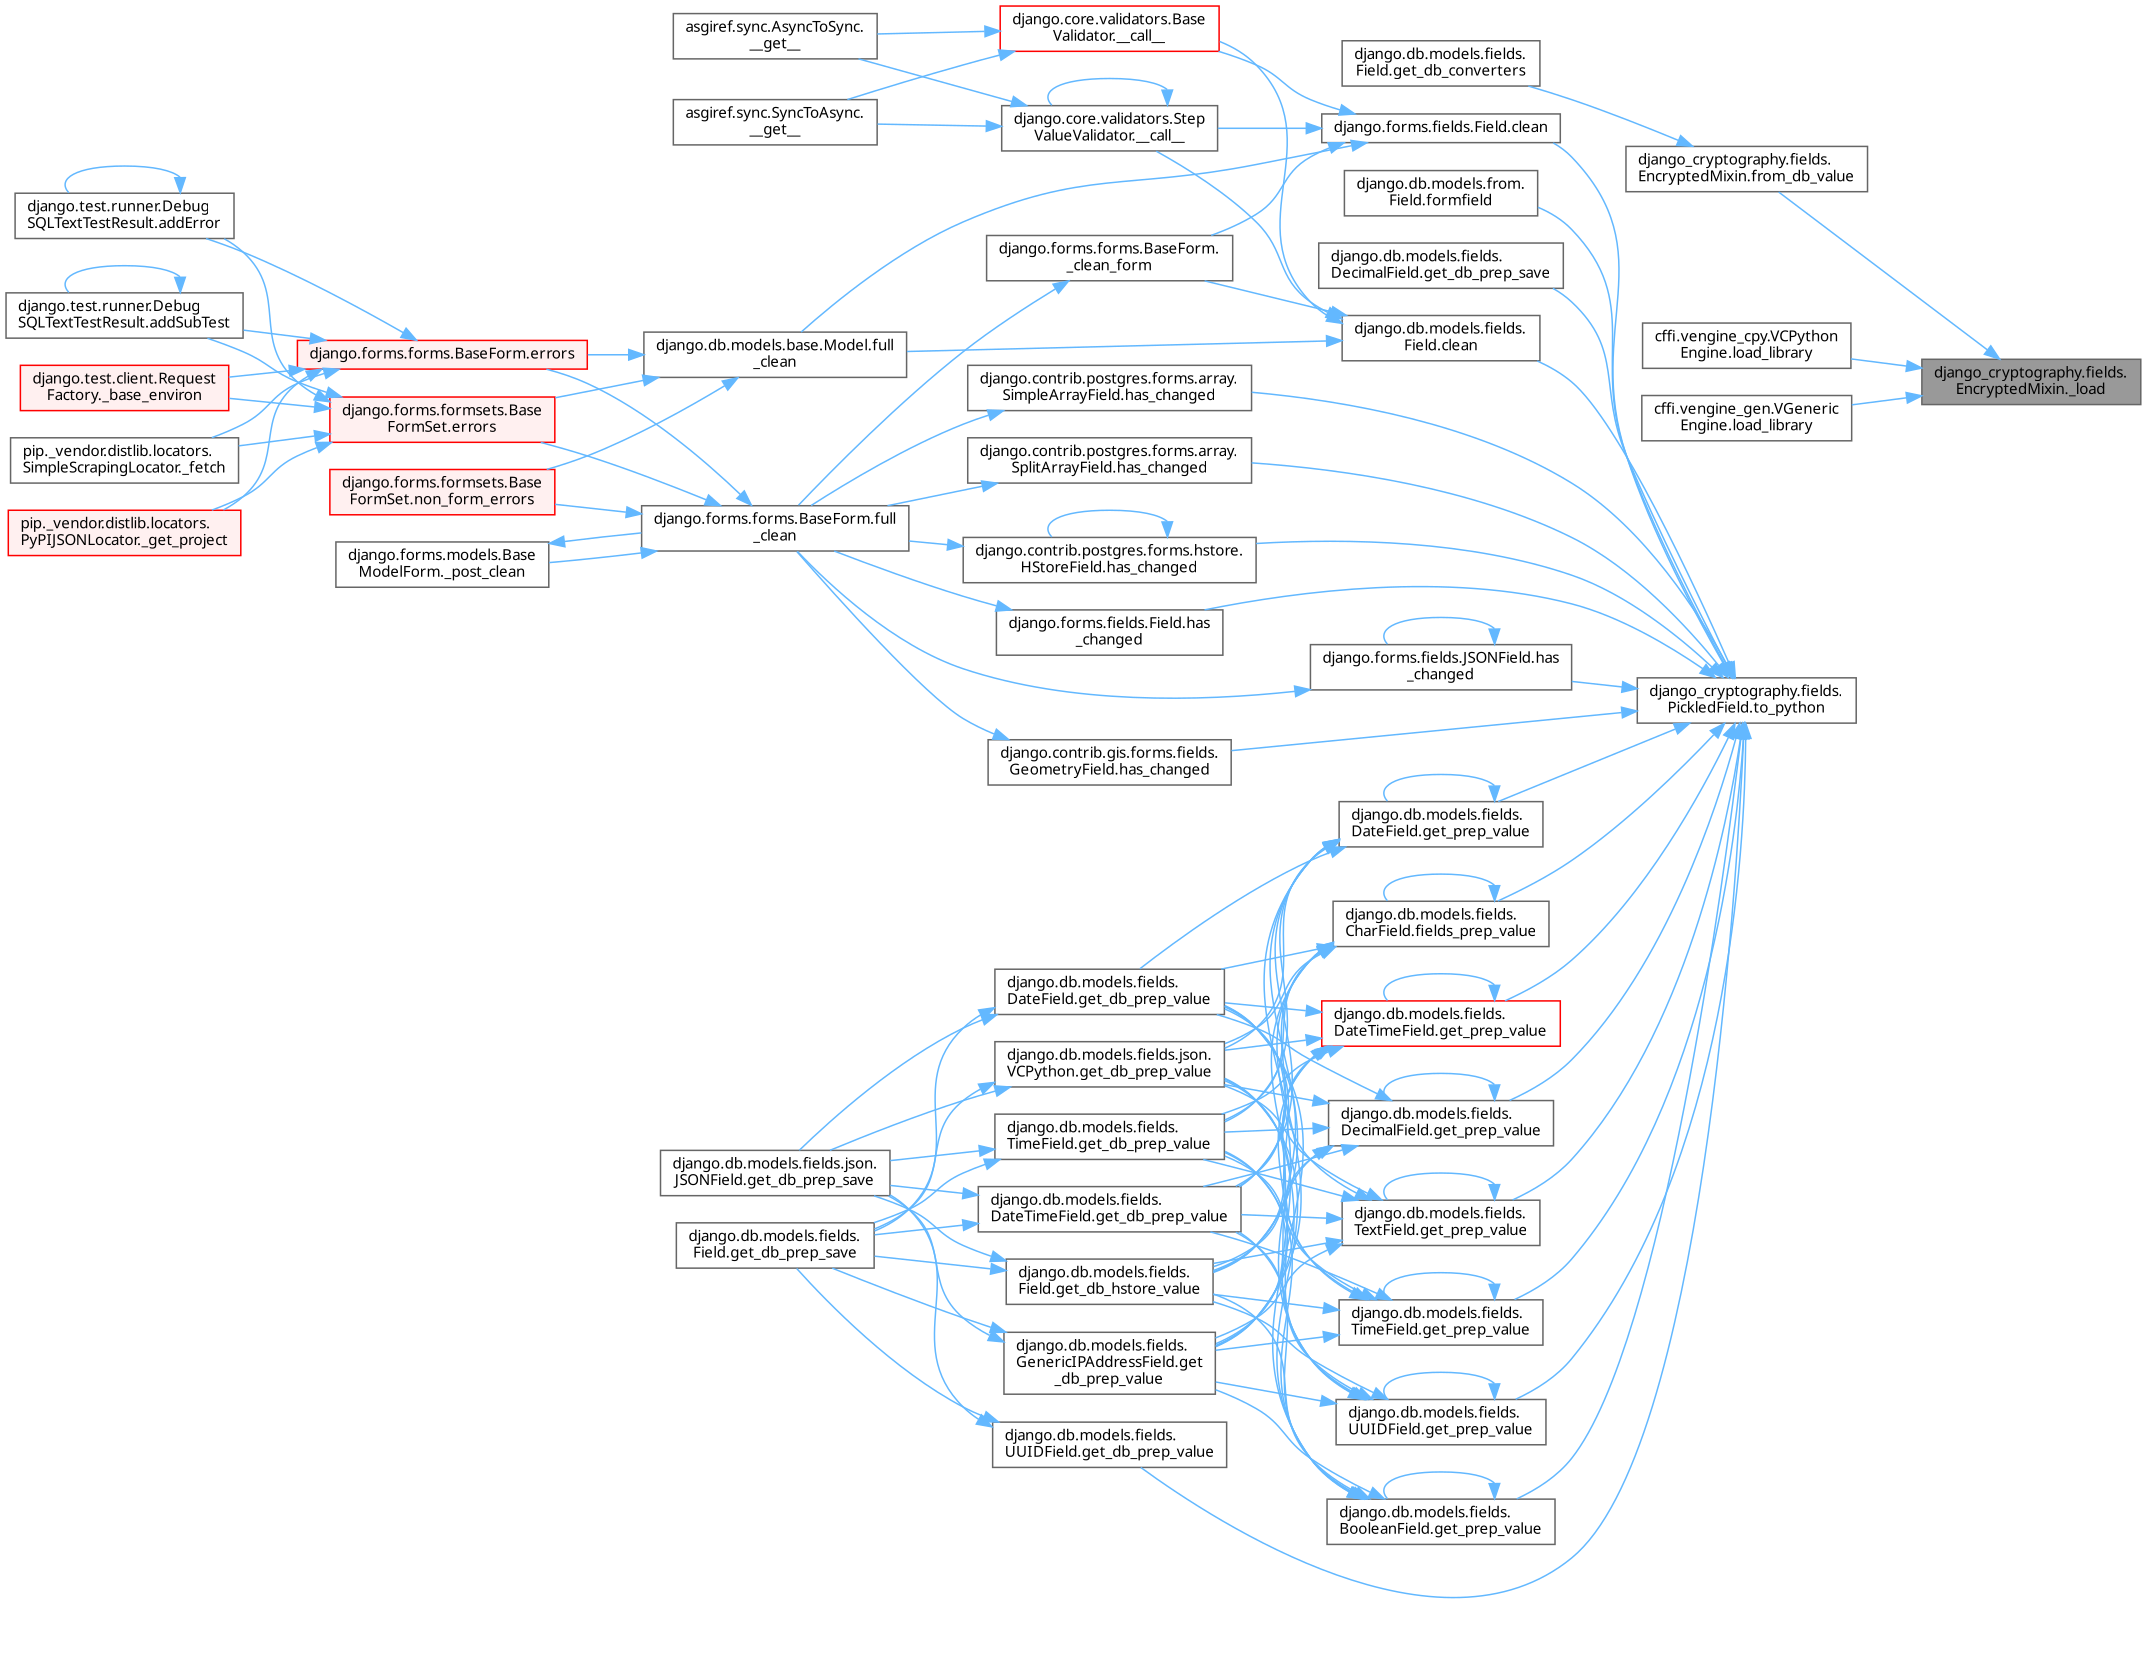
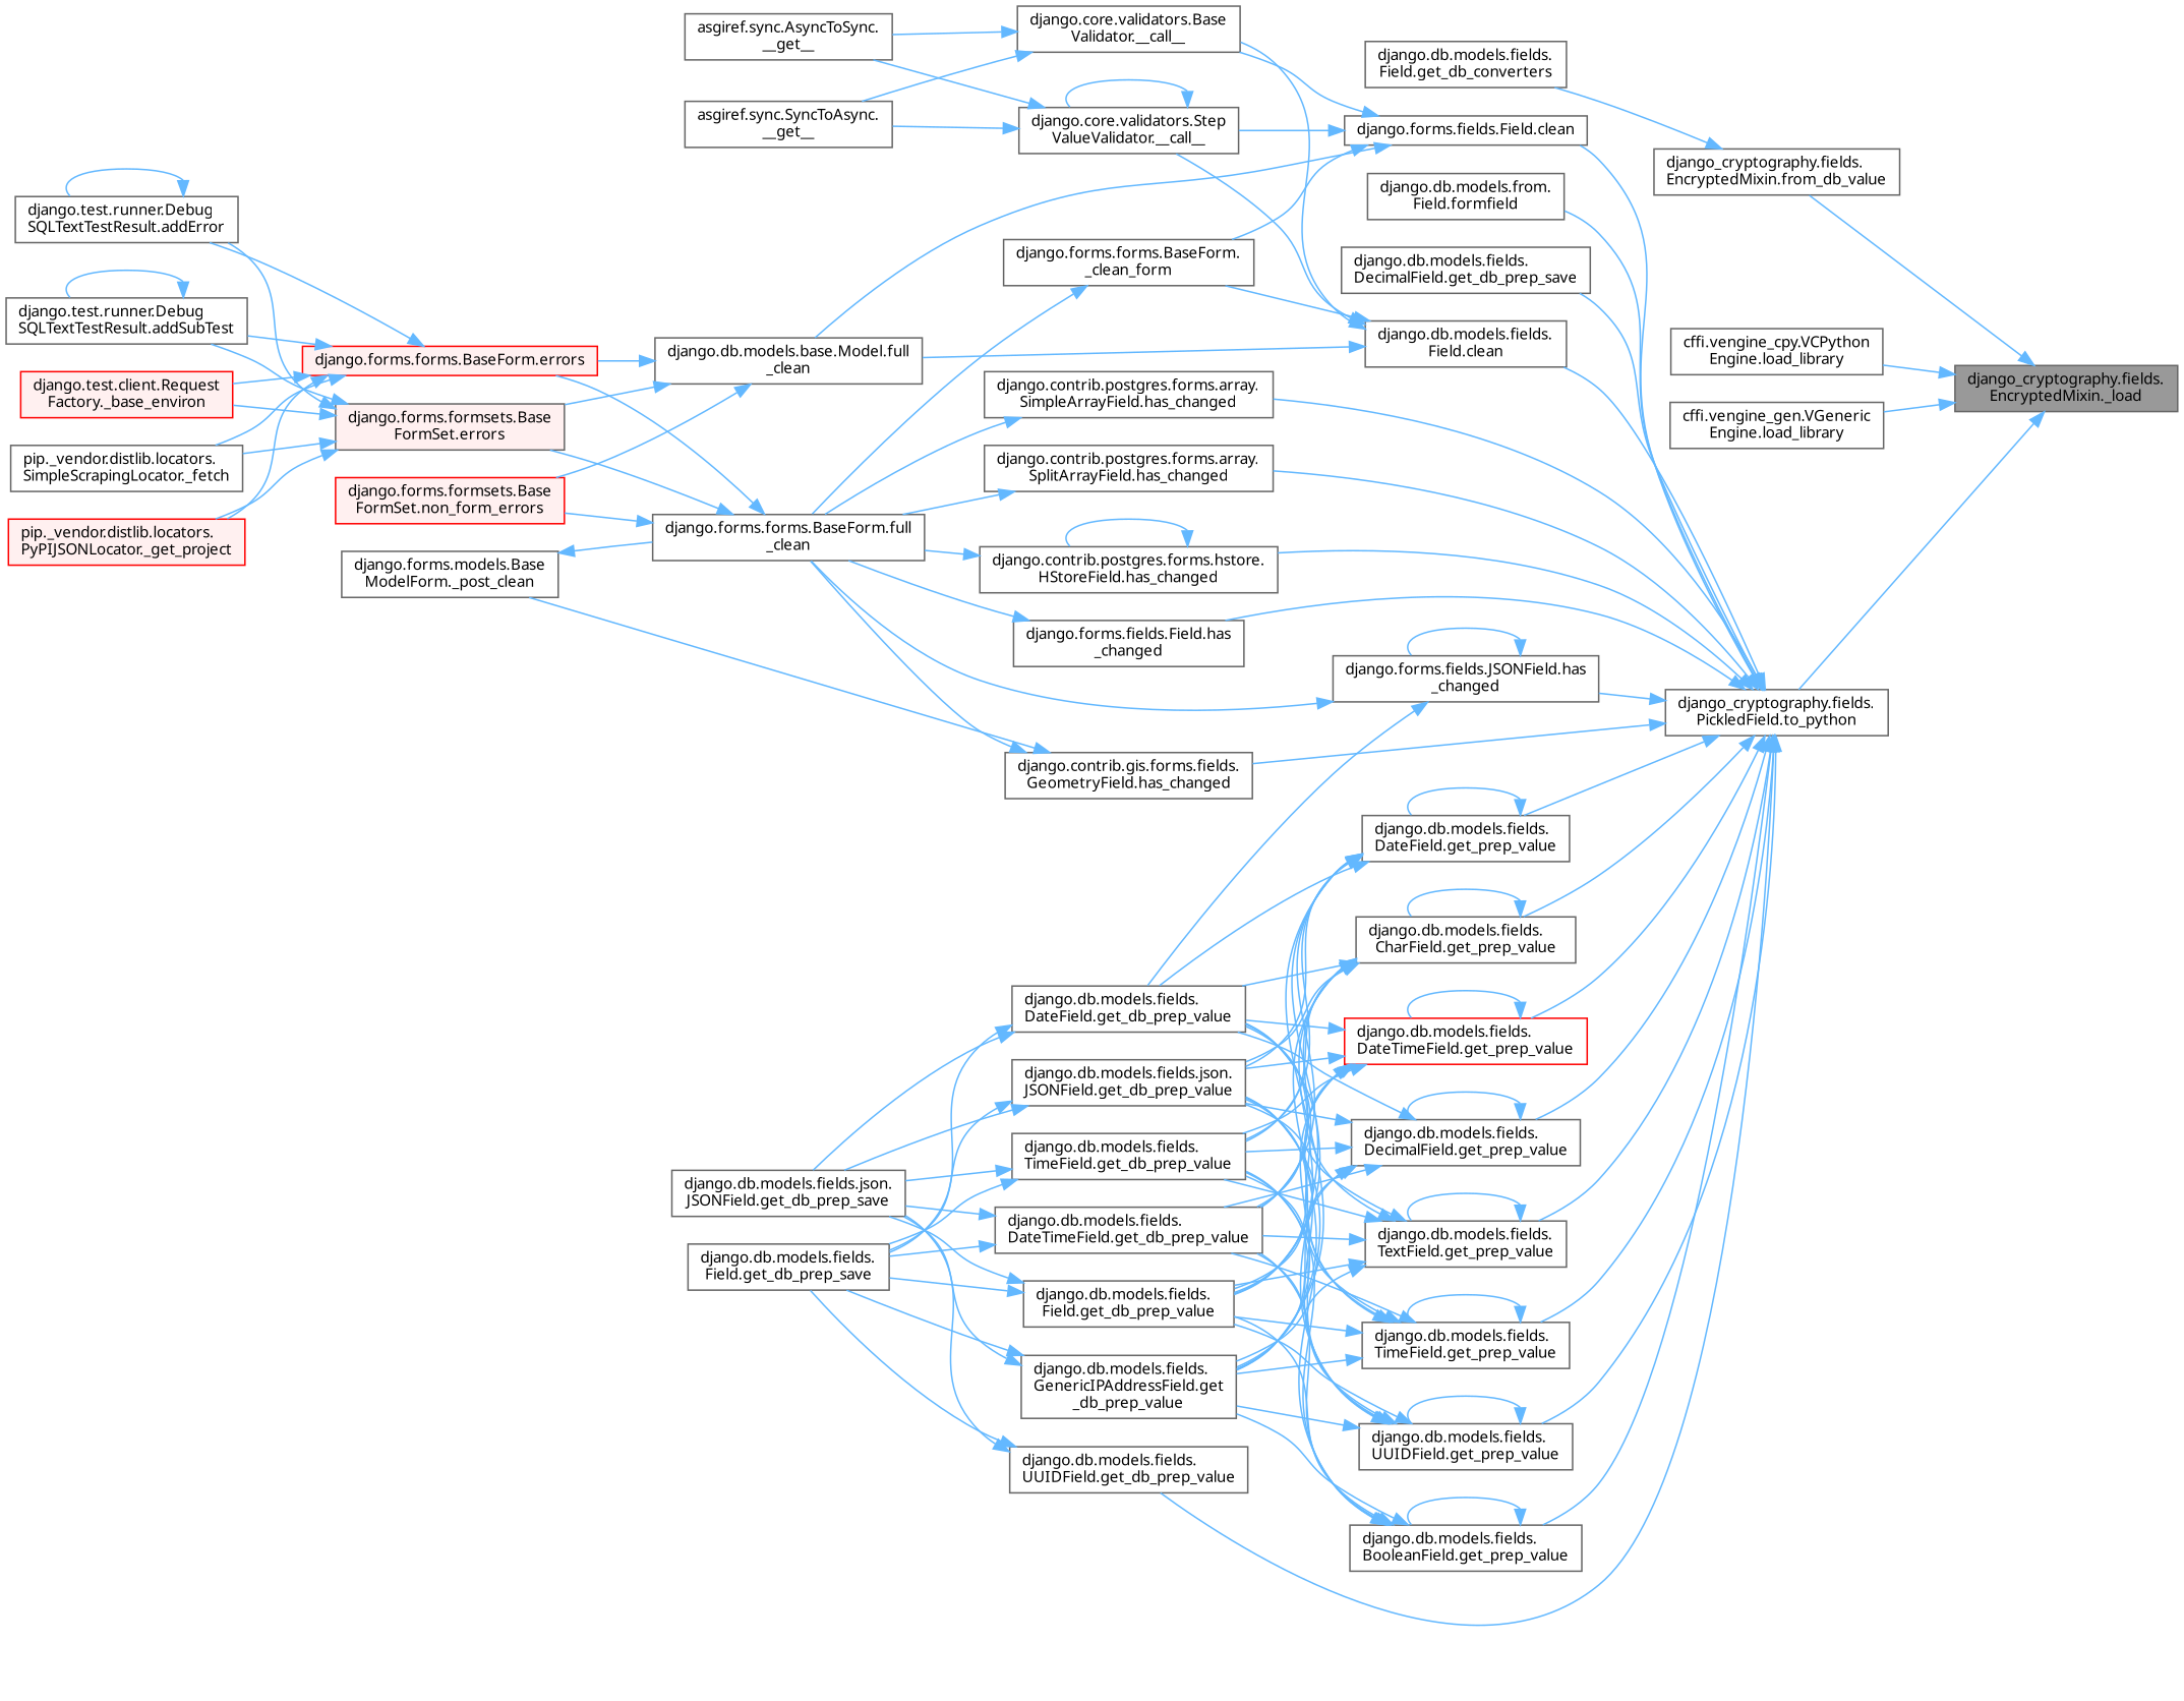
  digraph {
    fontname="Noto Sans"
    rankdir=RL
    node [color=grey40 fillcolor=white fontname="Noto Sans" fontsize=10 shape=box style=filled]
    edge [color=steelblue1 dir=back fontname="Noto Sans" fontsize=10 labelfontname=Helvetica labelfontsize=10 style=solid]
    n1 [color=gray40 fillcolor=grey60 fontcolor=black height=0.2 label="django_cryptography.fields.\lEncryptedMixin._load" width=0.4]
    n2 [height=0.2 label="django_cryptography.fields.\lEncryptedMixin.from_db_value" width=0.4]
    n3 [height=0.2 label="cffi.vengine_cpy.VCPython\lEngine.load_library" width=0.4]
    n4 [height=0.2 label="cffi.vengine_gen.VGeneric\lEngine.load_library" width=0.4]
    n5 [height=0.2 label="django_cryptography.fields.\lPickledField.to_python" width=0.4]
    n6 [height=0.2 label="django.db.models.fields.\lField.get_db_converters" width=0.4]
    n7 [height=0.2 label="django.db.models.fields.\lField.clean" width=0.4]
    n8 [height=0.2 label="django.forms.fields.Field.clean" width=0.4]
    n9 [height=0.2 label="django.db.models.from.\lField.formfield" width=0.4]
    n10 [height=0.2 label="django.db.models.fields.\lDecimalField.get_db_prep_save" width=0.4]
    n11 [height=0.2 label="django.db.models.fields.\lUUIDField.get_db_prep_value" width=0.4]
    n12 [height=0.2 label="django.db.models.fields.\lBooleanField.get_prep_value" width=0.4]
-   n13 [height=0.2 label="django.db.models.fields.\lCharField.fields_prep_value" width=0.4]
+   n13 [height=0.2 label="django.db.models.fields.\lCharField.get_prep_value" width=0.4]
    n14 [height=0.2 label="django.db.models.fields.\lDateField.get_prep_value" width=0.4]
    n15 [color=red height=0.2 label="django.db.models.fields.\lDateTimeField.get_prep_value" width=0.4]
    n16 [height=0.2 label="django.db.models.fields.\lDecimalField.get_prep_value" width=0.4]
    n17 [height=0.2 label="django.db.models.fields.\lTextField.get_prep_value" width=0.4]
    n18 [height=0.2 label="django.db.models.fields.\lTimeField.get_prep_value" width=0.4]
    n19 [height=0.2 label="django.db.models.fields.\lUUIDField.get_prep_value" width=0.4]
    n20 [height=0.2 label="django.contrib.gis.forms.fields.\lGeometryField.has_changed" width=0.4]
    n21 [height=0.2 label="django.contrib.postgres.forms.array.\lSimpleArrayField.has_changed" width=0.4]
    n22 [height=0.2 label="django.contrib.postgres.forms.array.\lSplitArrayField.has_changed" width=0.4]
    n23 [height=0.2 label="django.contrib.postgres.forms.hstore.\lHStoreField.has_changed" width=0.4]
    n24 [height=0.2 label="django.forms.fields.Field.has\l_changed" width=0.4]
    n25 [height=0.2 label="django.forms.fields.JSONField.has\l_changed" width=0.4]
-   n26 [color=red height=0.2 label="django.core.validators.Base\lValidator.__call__" width=0.4]
+   n26 [height=0.2 label="django.core.validators.Base\lValidator.__call__" width=0.4]
    n27 [height=0.2 label="django.core.validators.Step\lValueValidator.__call__" width=0.4]
    n28 [height=0.2 label="django.forms.forms.BaseForm.\l_clean_form" width=0.4]
    n29 [height=0.2 label="django.db.models.base.Model.full\l_clean" width=0.4]
    n30 [height=0.2 label="django.db.models.fields.\lField.get_db_prep_save" width=0.4]
    n31 [height=0.2 label="django.db.models.fields.json.\lJSONField.get_db_prep_save" width=0.4]
    n32 [height=0.2 label="django.db.models.fields.\lDateField.get_db_prep_value" width=0.4]
    n33 [height=0.2 label="django.db.models.fields.\lDateTimeField.get_db_prep_value" width=0.4]
-   n34 [height=0.2 label="django.db.models.fields.\lField.get_db_hstore_value" width=0.4]
+   n34 [height=0.2 label="django.db.models.fields.\lField.get_db_prep_value" width=0.4]
    n35 [height=0.2 label="django.db.models.fields.\lGenericIPAddressField.get\l_db_prep_value" width=0.4]
-   n36 [height=0.2 label="django.db.models.fields.json.\lVCPython.get_db_prep_value" width=0.4]
+   n36 [height=0.2 label="django.db.models.fields.json.\lJSONField.get_db_prep_value" width=0.4]
    n37 [height=0.2 label="django.db.models.fields.\lTimeField.get_db_prep_value" width=0.4]
    n38 [height=0.2 label="django.forms.forms.BaseForm.full\l_clean" width=0.4]
    n39 [height=0.2 label="asgiref.sync.AsyncToSync.\l__get__" width=0.4]
    n40 [height=0.2 label="asgiref.sync.SyncToAsync.\l__get__" width=0.4]
    n41 [color=red fillcolor="#FFF0F0" height=0.2 label="django.forms.forms.BaseForm.errors" width=0.4]
-   n42 [color=red fillcolor="#FFF0F0" height=0.2 label="django.forms.formsets.Base\lFormSet.errors" width=0.4]
+   n42 [fillcolor="#FFF0F0" height=0.2 label="django.forms.formsets.Base\lFormSet.errors" width=0.4]
    n43 [color=red fillcolor="#FFF0F0" height=0.2 label="django.forms.formsets.Base\lFormSet.non_form_errors" width=0.4]
    n44 [height=0.2 label="django.forms.models.Base\lModelForm._post_clean" width=0.4]
    n45 [color=red fillcolor="#FFF0F0" height=0.2 label="django.test.client.Request\lFactory._base_environ" width=0.4]
    n46 [height=0.2 label="pip._vendor.distlib.locators.\lSimpleScrapingLocator._fetch" width=0.4]
    n47 [color=red fillcolor="#FFF0F0" height=0.2 label="pip._vendor.distlib.locators.\lPyPIJSONLocator._get_project" width=0.4]
    n48 [height=0.2 label="django.test.runner.Debug\lSQLTextTestResult.addError" width=0.4]
    n49 [height=0.2 label="django.test.runner.Debug\lSQLTextTestResult.addSubTest" width=0.4]
    n1 -> n2
    n1 -> n3
    n1 -> n4
+   n1 -> n5
    n2 -> n6
    n5 -> n7
    n5 -> n8
    n5 -> n9
    n5 -> n10
    n5 -> n11
    n5 -> n12
    n5 -> n13
    n5 -> n14
    n5 -> n15
    n5 -> n16
    n5 -> n17
    n5 -> n18
    n5 -> n19
    n5 -> n20
    n5 -> n21
    n5 -> n22
    n5 -> n23
    n5 -> n24
    n5 -> n25
    n7 -> n26
    n7 -> n27
    n7 -> n28
    n7 -> n29
    n8 -> n26
    n8 -> n27
    n8 -> n28
    n8 -> n29
    n11 -> n30
    n11 -> n31
    n12 -> n12
-   n12 -> n32
+   n25 -> n32
    n12 -> n33
    n12 -> n34
    n12 -> n35
    n12 -> n36
    n12 -> n37
    n13 -> n13
    n13 -> n32
    n13 -> n33
    n13 -> n34
    n13 -> n35
    n13 -> n36
    n13 -> n37
    n14 -> n14
    n14 -> n32
    n14 -> n33
    n14 -> n34
    n14 -> n35
    n14 -> n36
    n14 -> n37
    n15 -> n15
    n15 -> n32
    n15 -> n33
    n15 -> n34
    n15 -> n35
    n15 -> n36
    n15 -> n37
    n16 -> n16
    n16 -> n32
    n16 -> n33
    n16 -> n34
    n16 -> n35
    n16 -> n36
    n16 -> n37
    n17 -> n17
    n17 -> n32
    n17 -> n33
    n17 -> n34
    n17 -> n35
    n17 -> n36
    n17 -> n37
    n18 -> n18
    n18 -> n32
    n18 -> n33
    n18 -> n34
    n18 -> n35
    n18 -> n36
    n18 -> n37
    n19 -> n19
    n19 -> n32
    n19 -> n33
    n19 -> n34
    n19 -> n35
    n19 -> n36
    n19 -> n37
    n20 -> n38
    n21 -> n38
    n22 -> n38
    n23 -> n23
    n23 -> n38
    n24 -> n38
    n25 -> n25
    n25 -> n38
    n26 -> n39
    n26 -> n40
    n27 -> n27
    n27 -> n39
    n27 -> n40
    n28 -> n38
    n29 -> n41
    n29 -> n42
    n29 -> n43
    n32 -> n30
    n32 -> n31
    n33 -> n30
    n33 -> n31
    n34 -> n30
    n34 -> n31
    n35 -> n30
    n35 -> n31
    n36 -> n30
    n36 -> n31
    n37 -> n30
    n37 -> n31
    n38 -> n41
    n38 -> n42
    n38 -> n43
-   n38 -> n44
+   n20 -> n44
    n41 -> n45
    n41 -> n46
    n41 -> n47
    n41 -> n48
    n41 -> n49
    n42 -> n45
    n42 -> n46
    n42 -> n47
    n42 -> n48
    n42 -> n49
    n44 -> n38
    n48 -> n48
    n49 -> n49
  }
